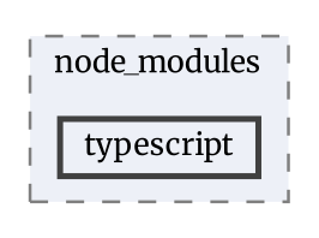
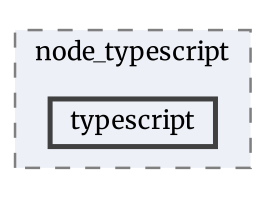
  digraph {
    compound=true
    rankdir=LR
    fontname=Merriweather
    n1 [color=grey25 fillcolor="#edf0f7" fontname=Merriweather fontsize=10 height=0.2 label=typescript shape=box style="filled,bold" width=0.4]
    subgraph cluster_1 {
      bgcolor="#edf0f7"
      fontsize=10
-     label=node_modules
+     label=node_typescript
      pencolor=grey50
      style="filled,dashed"
      n1
    }
  }
